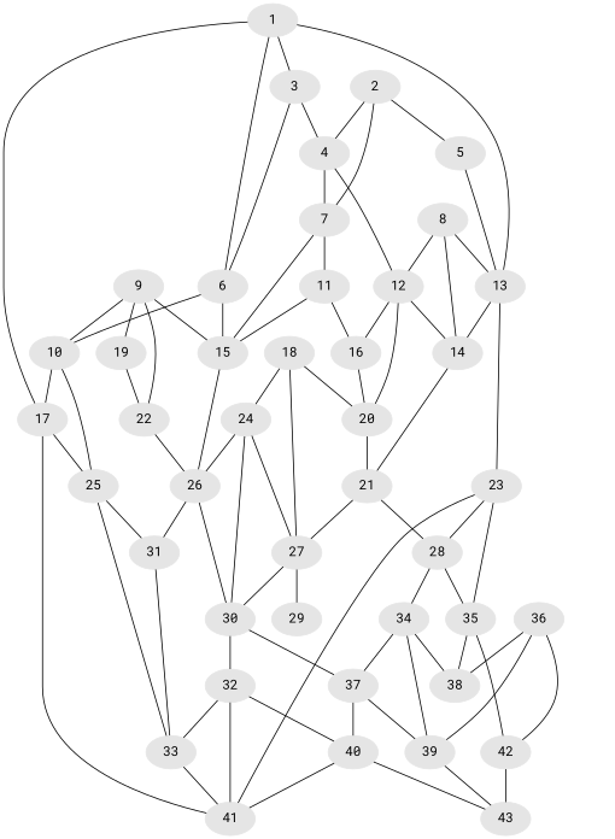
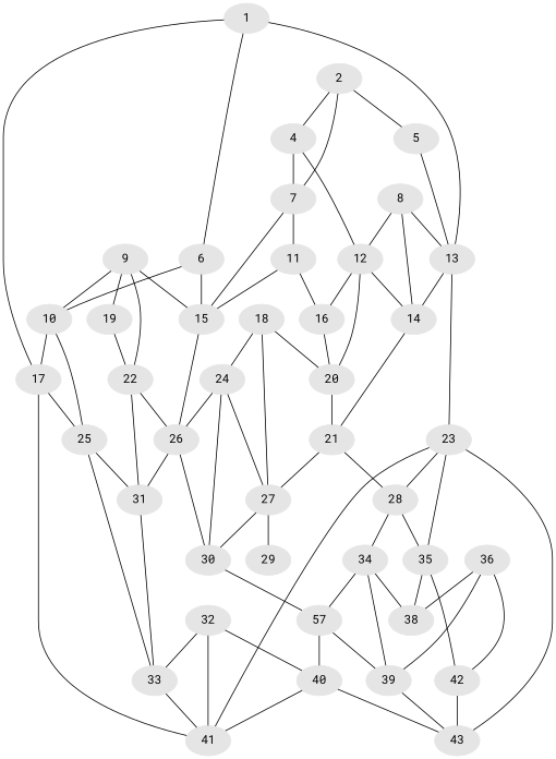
  graph {
    fontname="Roboto Mono"
    node [color=gray90 fontname="Roboto Mono" style=filled]
    edge [fontname="Roboto Mono" weight=1.0]
    1
-   3
    6
    13
    17
    4
    10
    15
    14
    23
    25
    41
    2
    5
    7
    12
    11
    16
    20
    26
    8
    21
    9
    19
    22
    31
    28
    35
    43
    27
    30
    18
    24
    33
    29
    34
    38
    42
    32
-   37
+   37 [label=57]
    39
    40
    36
-   1 -- 3
    1 -- 6
    1 -- 13
    1 -- 17
-   3 -- 6
-   3 -- 4 [weight=2.0]
    6 -- 10 [weight=2.0]
    6 -- 15 [weight=2.0]
    13 -- 14
    13 -- 23 [weight=2.0]
    17 -- 25 [weight=2.0]
    17 -- 41
    4 -- 7 [weight=2.0]
    4 -- 12
    10 -- 17
    10 -- 25 [weight=2.0]
    15 -- 26
    14 -- 21
    23 -- 41
    23 -- 28
    23 -- 35
+   23 -- 43
    25 -- 31
    25 -- 33
    2 -- 4
    2 -- 5
    2 -- 7
    5 -- 13
    7 -- 15
    7 -- 11 [weight=2.0]
    12 -- 14
    12 -- 16
    12 -- 20
    11 -- 15
    11 -- 16
    16 -- 20
    20 -- 21 [weight=2.0]
    26 -- 31
    26 -- 30
    8 -- 13 [weight=2.0]
    8 -- 14
    8 -- 12
    21 -- 28
    21 -- 27
    9 -- 10
    9 -- 15
    9 -- 19
    9 -- 22
    19 -- 22
    22 -- 26
+   22 -- 31
    31 -- 33
    28 -- 35
    28 -- 34
    35 -- 38 [weight=2.0]
    35 -- 42
    27 -- 30
    27 -- 29 [weight=2.0]
-   30 -- 32 [weight=2.0]
    30 -- 37
    18 -- 20 [weight=2.0]
    18 -- 27
    18 -- 24
    24 -- 26 [weight=2.0]
    24 -- 27
    24 -- 30
    33 -- 41
    34 -- 38
    34 -- 37
    34 -- 39
    42 -- 43 [weight=2.0]
    32 -- 41
    32 -- 33
    32 -- 40
    37 -- 39
    37 -- 40
    39 -- 43
    40 -- 41
    40 -- 43
    36 -- 38 [weight=2.0]
    36 -- 42
    36 -- 39
  }
